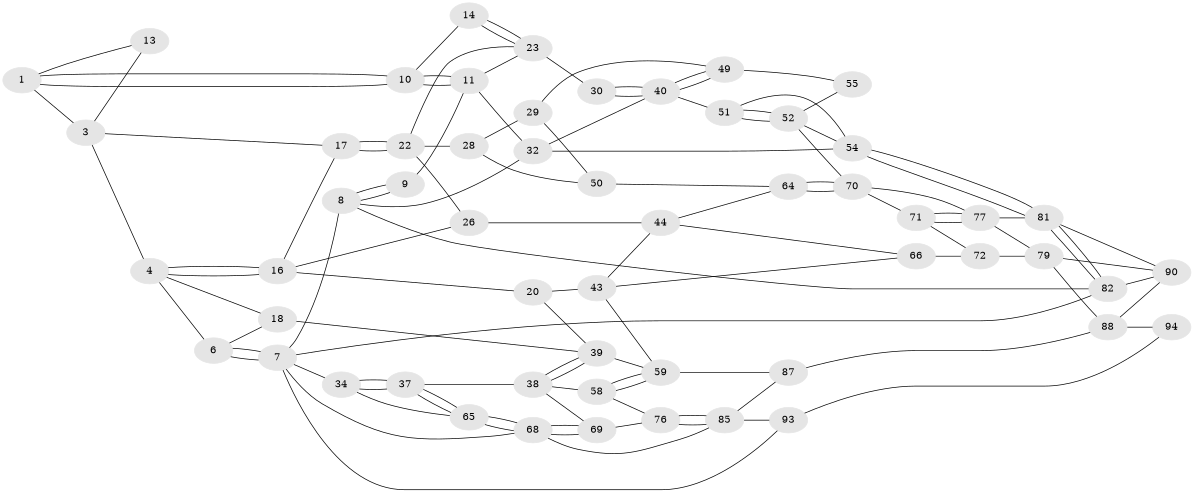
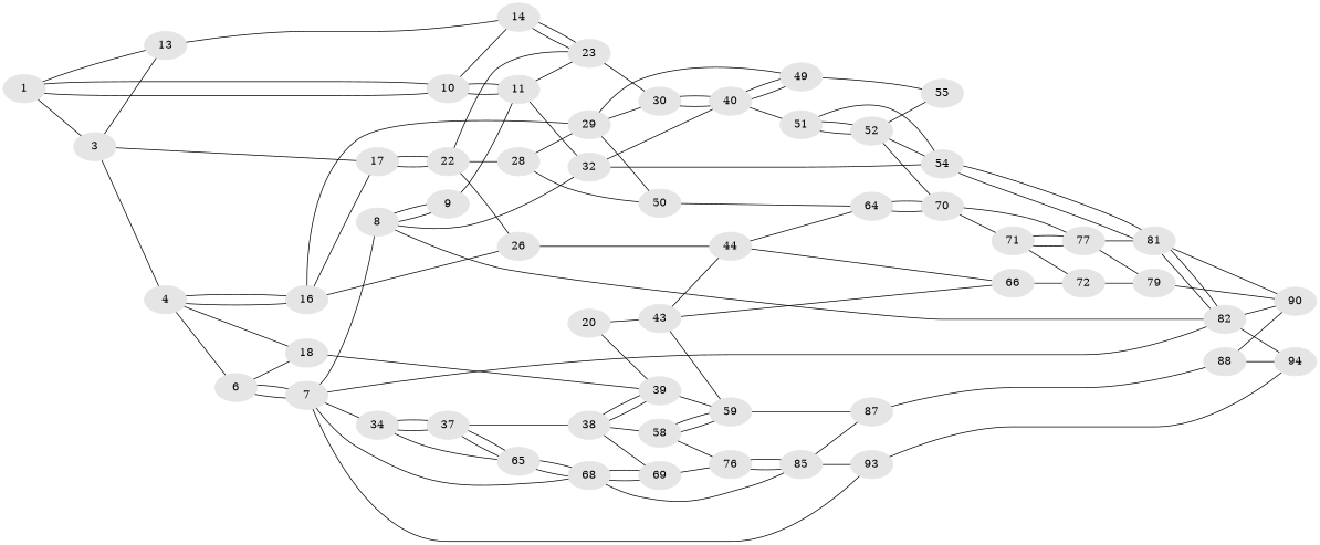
  graph {
    rankdir=LR
    node [color=gray90 style=filled]
    1 [super="+2"]
    3 [super="+15"]
    10
    13
    4 [super="+5"]
    17
    11 [super="+25"]
    14
    6 [super="+36"]
    16 [super="+21"]
    18 [super="+19"]
    22 [super="+27"]
    7 [super="+74"]
    20 [super="+42"]
    26 [super="+45"]
    39 [super="+46"]
    8 [super="+31"]
    34 [super="+35"]
    68 [super="+75"]
    82 [super="+83"]
    93
    9 [super="+12"]
    32 [super="+33"]
    37
    65
    69
    85 [super="+86"]
    90 [super="+91"]
    94
    40 [super="+41"]
    54
    23 [super="+24"]
    30
    43 [super="+62"]
    44 [super="+63"]
    28 [super="+47"]
    59 [super="+61"]
    66 [super="+67"]
    29 [super="+48"]
    50 [super="+60"]
    64
    49
    55 [super="+56"]
    51
    81 [super="+84"]
    38 [super="+57"]
    58
    76
    87
    52 [super="+53"]
    72 [super="+78"]
    70 [super="+73"]
    71
    77 [super="+80"]
    88 [super="+92"]
    79 [super="+89"]
    1 -- 3
    1 -- 10
    1 -- 10
    1 -- 13
    3 -- 13
    3 -- 4
    3 -- 17
    10 -- 11
    10 -- 11
    10 -- 14
+   13 -- 14
    4 -- 6
    4 -- 16
    4 -- 16
    4 -- 18
    17 -- 22
    17 -- 22
    11 -- 32
    11 -- 23
    14 -- 23
    14 -- 23
    6 -- 18
    6 -- 7
    6 -- 7
    16 -- 17
-   16 -- 20
+   16 -- 29
    16 -- 26
    18 -- 39
    22 -- 26
    22 -- 23
    22 -- 28
    7 -- 8
    7 -- 34
    7 -- 68
    7 -- 82
    7 -- 93
    20 -- 39
    20 -- 43
    26 -- 44
    39 -- 59
    8 -- 82
    8 -- 9 [weight=2]
    8 -- 9
    8 -- 32
    34 -- 37
    34 -- 37
    34 -- 65
    68 -- 69
    68 -- 69
    68 -- 85
    82 -- 90
+   82 -- 94
    93 -- 94
    9 -- 11
    32 -- 40
    32 -- 54
    37 -- 65
    37 -- 65
    37 -- 38
    65 -- 68
    65 -- 68
    69 -- 76
    85 -- 93
    85 -- 87
    40 -- 49
    40 -- 49
    40 -- 51
    54 -- 81
    54 -- 81
    23 -- 30
    30 -- 40
    30 -- 40
    43 -- 44
    43 -- 59
    43 -- 66
    44 -- 66
    44 -- 64
    28 -- 29
    28 -- 50
    59 -- 87
    66 -- 72 [weight=2]
+   29 -- 30
    29 -- 50
    29 -- 49
    50 -- 64
    64 -- 70
    64 -- 70
    49 -- 55
    51 -- 54
    51 -- 52
    51 -- 52
    81 -- 82
    81 -- 82
    81 -- 90
    38 -- 39
    38 -- 39
    38 -- 69
    38 -- 58
    58 -- 59
    58 -- 59
    58 -- 76
    76 -- 85
    76 -- 85
    87 -- 88
    52 -- 54
    52 -- 55
    52 -- 70
    72 -- 79
    70 -- 71
    70 -- 77
    71 -- 72
    71 -- 77
    71 -- 77
    77 -- 81
    77 -- 79
    88 -- 90
    88 -- 94
    79 -- 90
-   79 -- 88
  }
